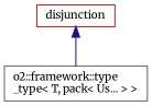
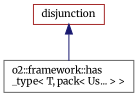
  digraph {
    rankdir=TB
    fontname=Merriweather
    node [fontname=Merriweather fontsize=10 shape=record]
    n1 [color=brown height=0.2 label=disjunction width=0.4]
-   n2 [color=gray40 height=0.2 label="o2::framework::type\l_type\< T, pack\< Us... \> \>" width=0.4]
+   n2 [color=gray40 height=0.2 label="o2::framework::has\l_type\< T, pack\< Us... \> \>" width=0.4]
    n1 -> n2 [color=midnightblue dir=back fontname=Merriweather fontsize=10 labelfontname=Helvetica labelfontsize=10 style=solid]
  }
